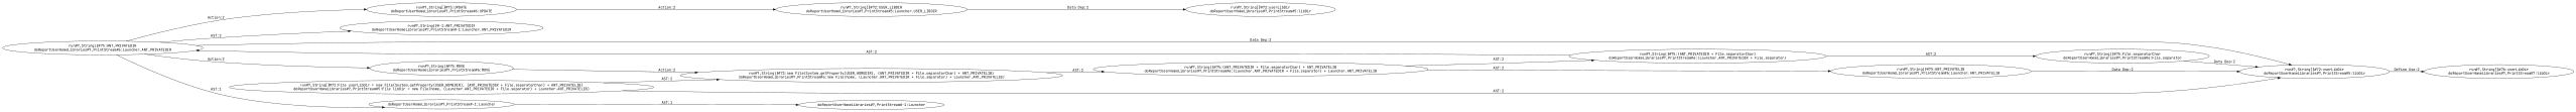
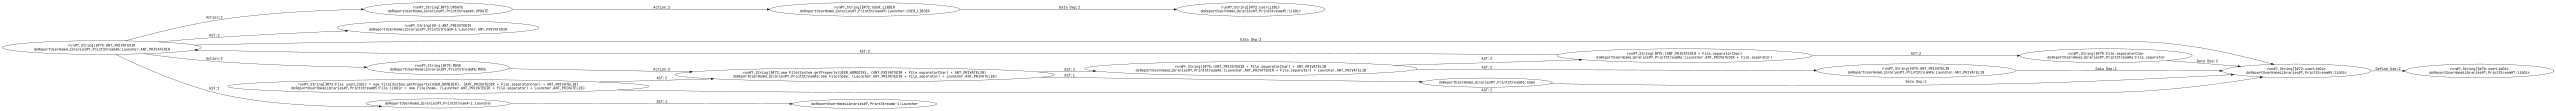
  digraph {
    rankdir=LR
    fontname="JetBrains Mono"
    node [shape=ellipse fontname="JetBrains Mono"]
    edge [fontname="JetBrains Mono"]
    n1 [label="run#?,String[]#75:UPDATE\ndoReportUserHomeLibraries#?,PrintStream#6:UPDATE"]
    n2 [label="run#?,String[]#72:USER_LIBDIR\ndoReportUserHomeLibraries#?,PrintStream#5:Launcher.USER_LIBDIR"]
    n3 [label="run#?,String[]#75:ANT_PRIVATEDIR\ndoReportUserHomeLibraries#?,PrintStream#6:Launcher.ANT_PRIVATEDIR"]
    n4 [label="run#?,String[]#-1:ANT_PRIVATEDIR\ndoReportUserHomeLibraries#?,PrintStream#-1:Launcher.ANT_PRIVATEDIR"]
    n5 [label="run#?,String[]#72:userLibDir\ndoReportUserHomeLibraries#?,PrintStream#5:libDir"]
    n6 [label="run#?,String[]#75:MOVE\ndoReportUserHomeLibraries#?,PrintStream#6:MOVE"]
    n7 [label="doReportUserHomeLibraries#?,PrintStream#-1:Launcher"]
    n8 [label="run#?,String[]#75:(ANT_PRIVATEDIR + File.separatorChar)\ndoReportUserHomeLibraries#?,PrintStream#6:(Launcher.ANT_PRIVATEDIR + File.separator)"]
    n9 [label="run#?,String[]#75:File.separatorChar\ndoReportUserHomeLibraries#?,PrintStream#6:File.separator"]
    n10 [label="run#?,String[]#75:(ANT_PRIVATEDIR + File.separatorChar) + ANT_PRIVATELIB\ndoReportUserHomeLibraries#?,PrintStream#6:(Launcher.ANT_PRIVATEDIR + File.separator) + Launcher.ANT_PRIVATELIB"]
    n11 [label="run#?,String[]#75:ANT_PRIVATELIB\ndoReportUserHomeLibraries#?,PrintStream#6:Launcher.ANT_PRIVATELIB"]
    n12 [label="run#?,String[]#76:userLibDir\ndoReportUserHomeLibraries#?,PrintStream#7:libDir"]
    n13 [label="run#?,String[]#72:File userLibDir = new File(System.getProperty(USER_HOMEDIR), (ANT_PRIVATEDIR + File.separatorChar) + ANT_PRIVATELIB)\ndoReportUserHomeLibraries#?,PrintStream#5:File libDir = new File(home, (Launcher.ANT_PRIVATEDIR + File.separator) + Launcher.ANT_PRIVATELIB)"]
    n14 [label="run#?,String[]#73:new File(System.getProperty(USER_HOMEDIR), (ANT_PRIVATEDIR + File.separatorChar) + ANT_PRIVATELIB)\ndoReportUserHomeLibraries#?,PrintStream#6:new File(home, (Launcher.ANT_PRIVATEDIR + File.separator) + Launcher.ANT_PRIVATELIB)"]
+   n15 [label="doReportUserHomeLibraries#?,PrintStream#6:home"]
    n16 [label="run#?,String[]#72:userLibDir\ndoReportUserHomeLibraries#?,PrintStream#5:libDir"]
    n17 [label="doReportUserHomeLibraries#?,PrintStream#-1:Launcher"]
    n1 -> n2 [label="Action:2"]
    n2 -> n16 [label="Data Dep:2"]
    n3 -> n1 [label="Action:2"]
    n3 -> n4 [label="AST:2"]
    n3 -> n5 [label="Data Dep:2"]
    n3 -> n6 [label="Action:2"]
    n3 -> n7 [label="AST:1"]
    n5 -> n12 [label="Define Use:2"]
    n6 -> n14 [label="Action:2"]
    n7 -> n17 [label="AST:1"]
    n8 -> n3 [label="AST:2"]
    n8 -> n9 [label="AST:2"]
    n9 -> n5 [label="Data Dep:2"]
    n10 -> n8 [label="AST:2"]
    n10 -> n11 [label="AST:2"]
    n11 -> n5 [label="Data Dep:2"]
    n13 -> n5 [label="AST:2"]
    n13 -> n14 [label="AST:2"]
    n14 -> n10 [label="AST:2"]
+   n14 -> n15 [label="AST:1"]
+   n15 -> n5 [label="Data Dep:1"]
  }
